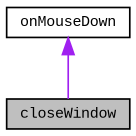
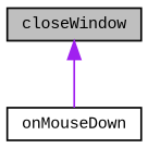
  digraph {
    rankdir=TB
    fontname="Liberation Mono"
    node [color=black fontname="Liberation Mono" fontsize=9 shape=record]
    n1 [fillcolor=grey75 fontcolor=black height=0.2 label=closeWindow style=filled width=0.4]
    n2 [height=0.2 label=onMouseDown width=0.4]
-   n2 -> n1 [color=purple dir=back fontname="Liberation Mono" fontsize=9 labelfontname=Arial labelfontsize=9 style=solid]
+   n1 -> n2 [color=purple dir=back fontname="Liberation Mono" fontsize=9 labelfontname=Arial labelfontsize=9 style=solid]
  }
